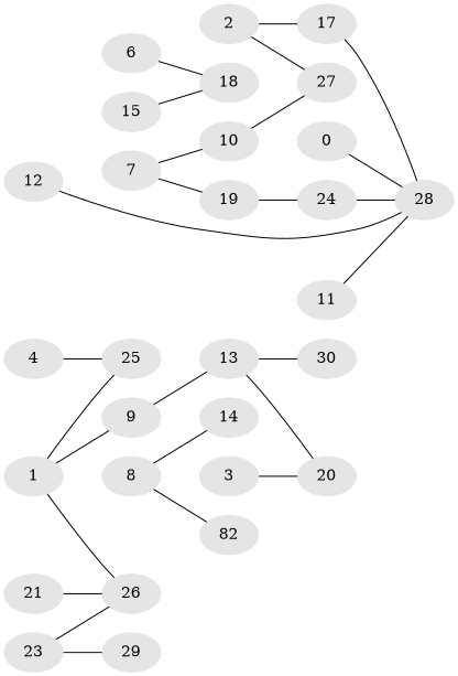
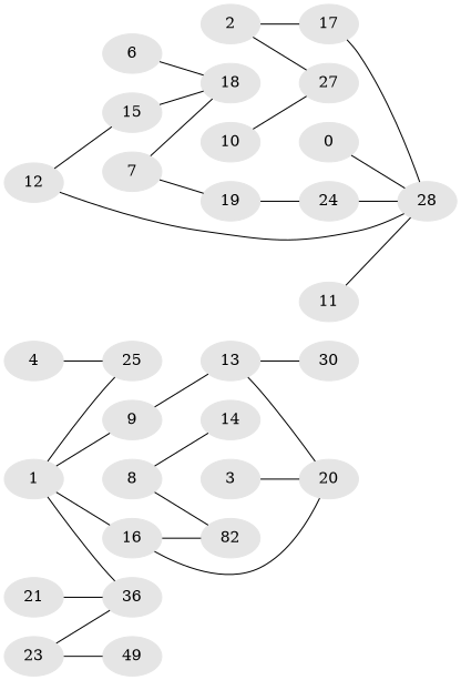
  graph {
    rankdir=LR
    node [color=gray90 style=filled]
    edge [weight=1.0]
    1
    9
+   16
    25
-   26
+   26 [label=36]
    13
    20
    n8 [label=82]
    2
    17
    27
    28
    3
    4
    n15 [label=0]
    6
    18
    7
    19
    24
    8
    14
    30
    10
    11
    12
    15
    21
    23
-   29
+   29 [label=49]
    1 -- 9
+   1 -- 16
    1 -- 25
    1 -- 26
    9 -- 13
+   16 -- 20
+   16 -- n8
    13 -- 20
    13 -- 30
    2 -- 17
    2 -- 27
    17 -- 28
    3 -- 20
    4 -- 25
    n15 -- 28
    6 -- 18
-   7 -- 10
+   7 -- 18
    7 -- 19
    19 -- 24
    24 -- 28
    8 -- n8
    8 -- 14
    10 -- 27
    11 -- 28
    12 -- 28
+   12 -- 15
    15 -- 18
    21 -- 26
    23 -- 26
    23 -- 29
  }
